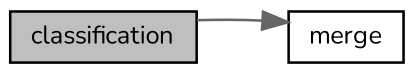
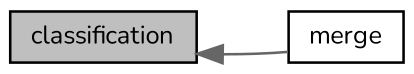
  digraph {
    rankdir=LR
    fontname=Nunito
    node [color=black fontname=Nunito fontsize=10 shape=record]
    n1 [fillcolor=grey75 fontcolor=black height=0.2 label=classification style=filled width=0.4]
    n2 [height=0.2 label=merge width=0.4]
-   n2 -> n1 [color=gray40 dir=back fontname=Nunito fontsize=10 labelfontname=FreeSans labelfontsize=10 style=solid]
+   n1 -> n2 [color=gray40 dir=back fontname=Nunito fontsize=10 labelfontname=FreeSans labelfontsize=10 style=solid]
  }
